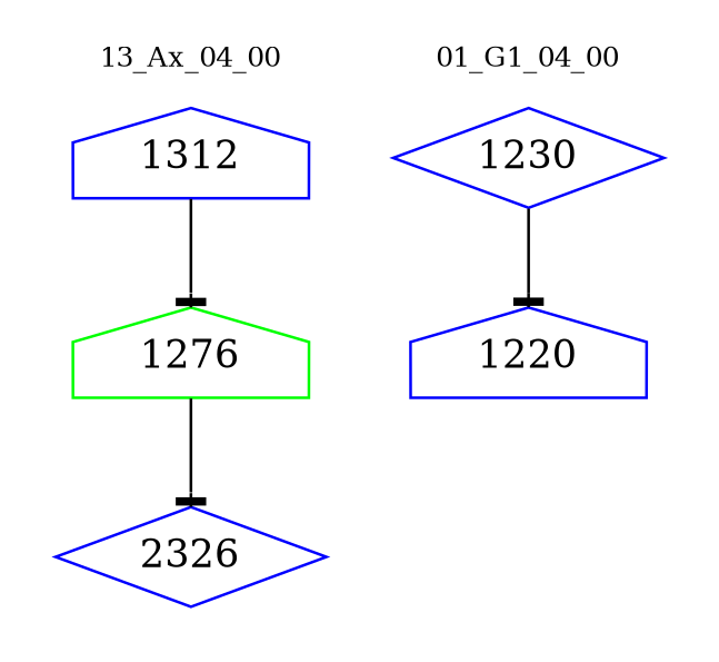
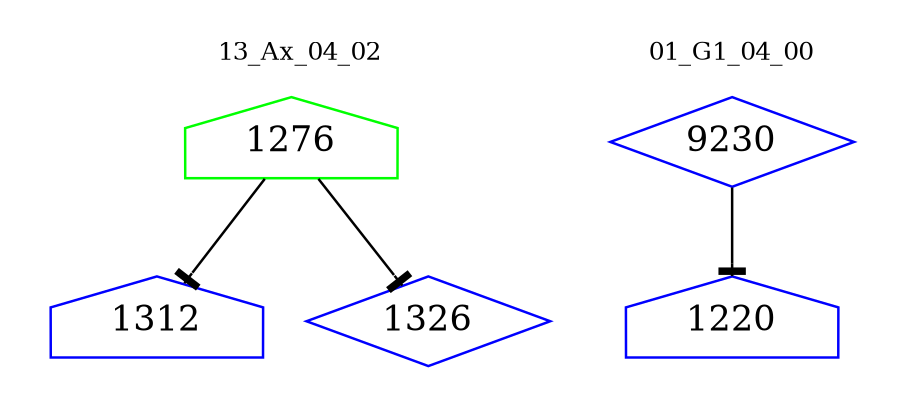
  digraph {
    node [color=blue shape=house]
    edge [arrowhead=tee color=black]
    n1 [label=1312]
    n2 [color=green label=1276]
-   n3 [label=2326 shape=diamond]
-   n4 [label=1230 shape=diamond]
+   n3 [label=1326 shape=diamond]
+   n4 [label=9230 shape=diamond]
    n5 [label=1220]
    subgraph cluster_1 {
      color=white
      fontsize=10
-     label="13_Ax_04_00"
+     label="13_Ax_04_02"
      n1
      n2
      n3
    }
    subgraph cluster_2 {
      color=white
      fontsize=10
      label="01_G1_04_00"
      n4
      n5
    }
-   n1 -> n2
+   n2 -> n1
    n2 -> n3
    n4 -> n5
  }
